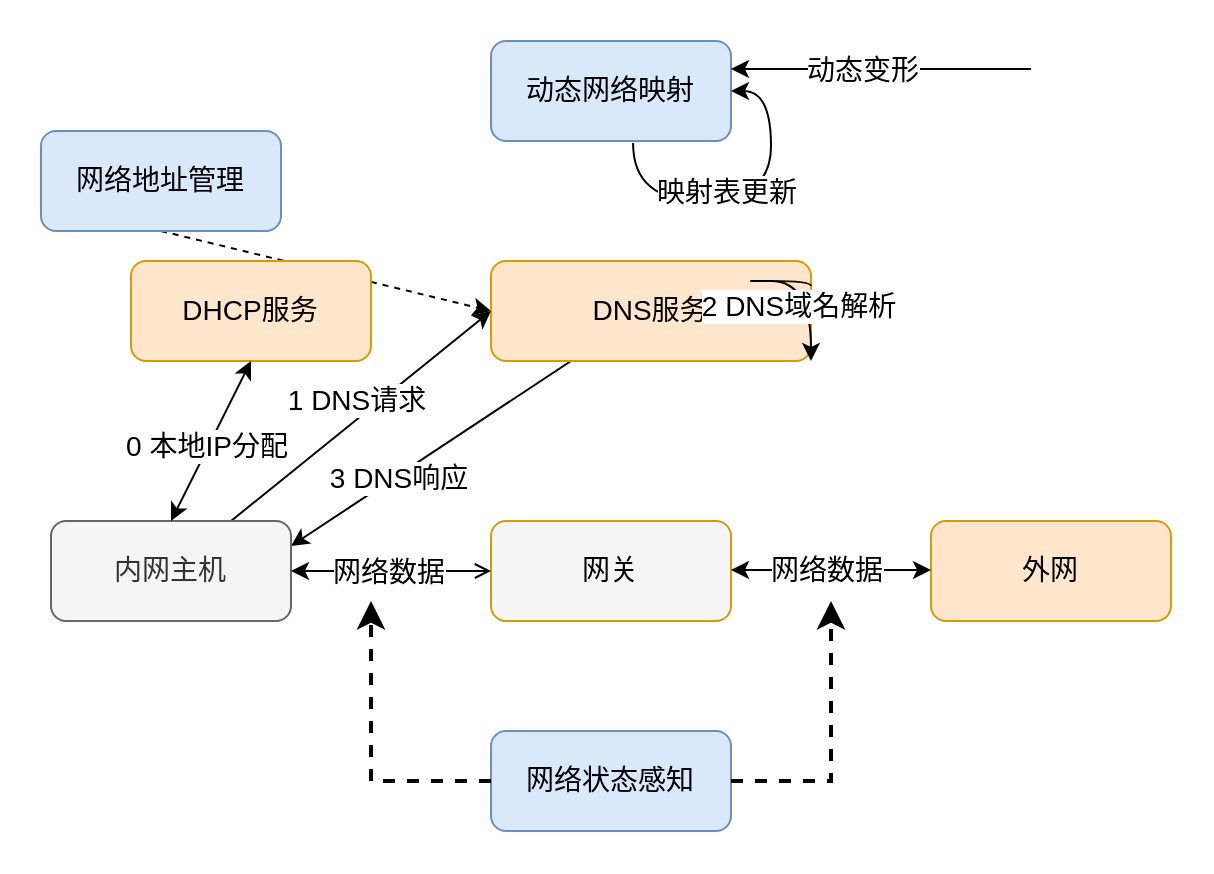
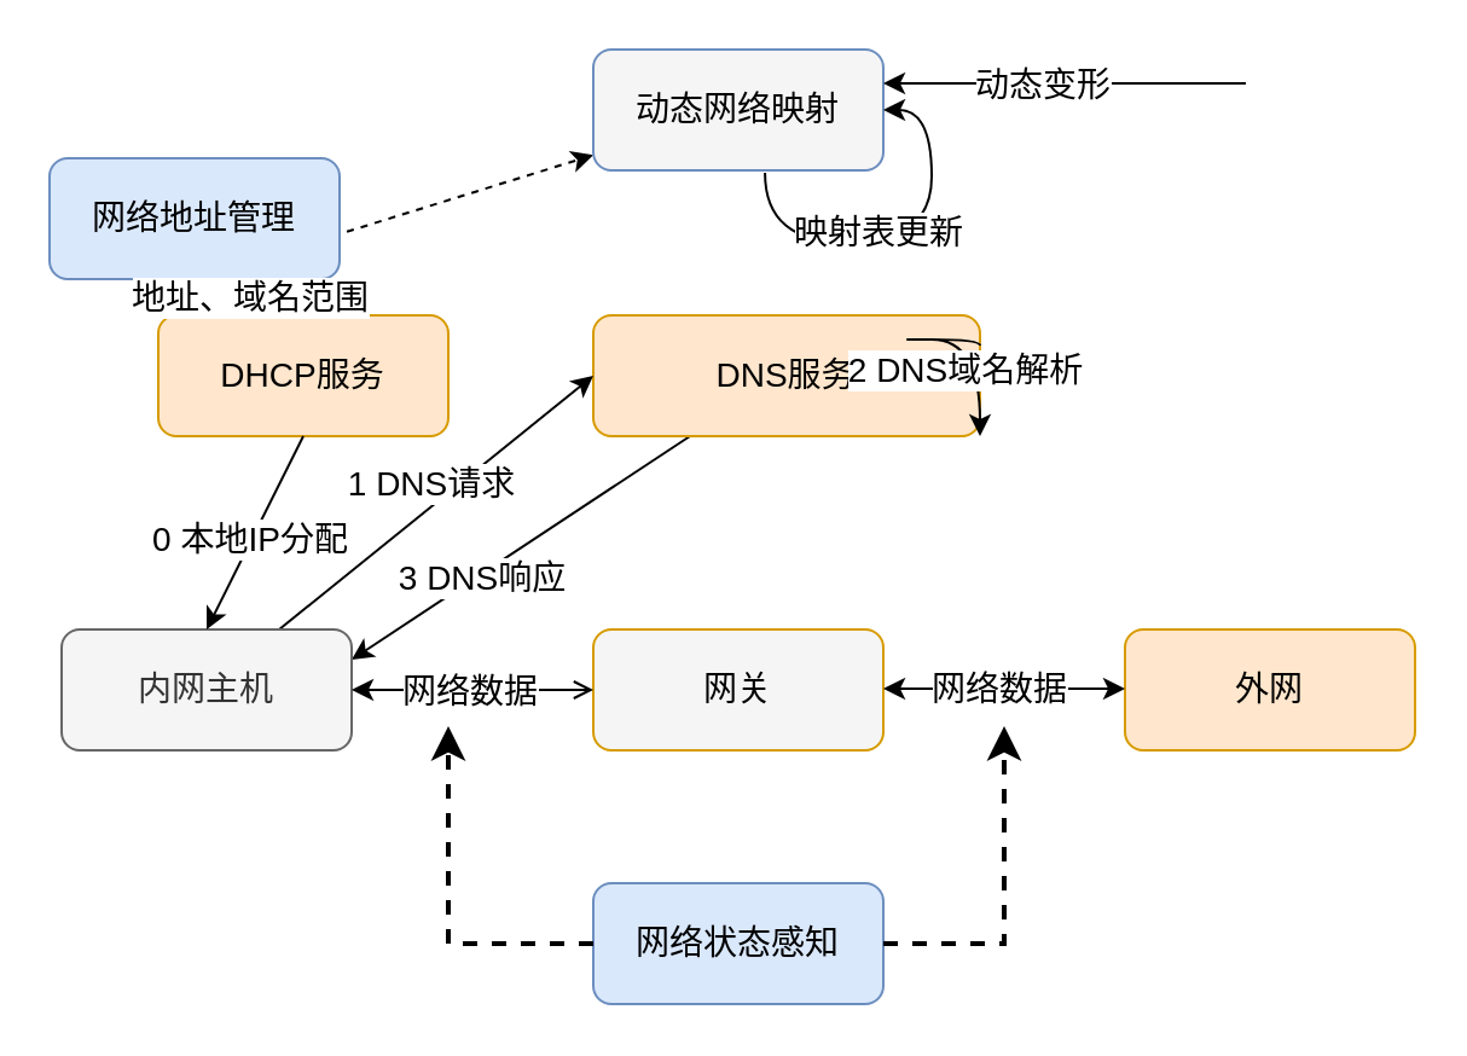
  <mxCell id="0" />
  <mxCell id="1" parent="0" />
- <mxCell id="2" style="rounded=0;orthogonalLoop=1;jettySize=auto;html=1;exitX=0.5;exitY=1;exitDx=0;exitDy=0;entryX=0;entryY=0.5;entryDx=0;entryDy=0;strokeWidth=1;fontSize=14;dashed=1;" edge="1" parent="1" source="3" target="8"><mxGeometry relative="1" as="geometry" /></mxCell>
+ <mxCell id="2" style="rounded=0;orthogonalLoop=1;jettySize=auto;html=1;exitX=0.5;exitY=1;exitDx=0;exitDy=0;strokeWidth=1;fontSize=14;dashed=1;" edge="1" parent="1" source="3" target="4"><mxGeometry relative="1" as="geometry" /></mxCell>
  <mxCell id="3" value="&lt;font style=&quot;font-size: 14px;&quot;&gt;网络地址管理&lt;/font&gt;" style="rounded=1;whiteSpace=wrap;html=1;fillColor=#dae8fc;strokeColor=#6c8ebf;" vertex="1" parent="1"><mxGeometry x="20" y="65" width="120" height="50" as="geometry" /></mxCell>
- <mxCell id="4" value="&lt;font style=&quot;font-size: 14px;&quot;&gt;动态网络映射&lt;/font&gt;" style="rounded=1;whiteSpace=wrap;html=1;fillColor=#dae8fc;strokeColor=#6c8ebf;" vertex="1" parent="1"><mxGeometry x="245" y="20" width="120" height="50" as="geometry" /></mxCell>
+ <mxCell id="4" value="&lt;font style=&quot;font-size: 14px;&quot;&gt;动态网络映射&lt;/font&gt;" style="rounded=1;whiteSpace=wrap;html=1;fillColor=#f5f5f5;strokeColor=#6c8ebf;" vertex="1" parent="1"><mxGeometry x="245" y="20" width="120" height="50" as="geometry" /></mxCell>
  <mxCell id="5" value="&lt;font style=&quot;font-size: 14px;&quot;&gt;DHCP服务&lt;/font&gt;" style="rounded=1;whiteSpace=wrap;html=1;fillColor=#ffe6cc;strokeColor=#d79b00;" vertex="1" parent="1"><mxGeometry x="65" y="130" width="120" height="50" as="geometry" /></mxCell>
  <mxCell id="6" style="edgeStyle=none;rounded=0;orthogonalLoop=1;jettySize=auto;html=1;exitX=0.25;exitY=1;exitDx=0;exitDy=0;entryX=1;entryY=0.25;entryDx=0;entryDy=0;strokeWidth=1;fontSize=14;" edge="1" parent="1" source="8" target="11"><mxGeometry relative="1" as="geometry" /></mxCell>
  <mxCell id="7" value="3 DNS响应" style="edgeLabel;html=1;align=center;verticalAlign=middle;resizable=0;points=[];fontSize=14;" vertex="1" connectable="0" parent="6"><mxGeometry x="0.241" y="2" relative="1" as="geometry"><mxPoint x="-1" as="offset" /></mxGeometry></mxCell>
  <mxCell id="8" value="&lt;font style=&quot;font-size: 14px;&quot;&gt;DNS服务&lt;/font&gt;" style="rounded=1;whiteSpace=wrap;html=1;fillColor=#ffe6cc;strokeColor=#d79b00;" vertex="1" parent="1"><mxGeometry x="245" y="130" width="160" height="50" as="geometry" /></mxCell>
  <mxCell id="9" style="edgeStyle=none;rounded=0;orthogonalLoop=1;jettySize=auto;html=1;exitX=0.75;exitY=0;exitDx=0;exitDy=0;entryX=0;entryY=0.5;entryDx=0;entryDy=0;strokeWidth=1;fontSize=14;" edge="1" parent="1" source="11" target="8"><mxGeometry relative="1" as="geometry" /></mxCell>
  <mxCell id="10" value="1 DNS请求" style="edgeLabel;html=1;align=center;verticalAlign=middle;resizable=0;points=[];fontSize=14;" vertex="1" connectable="0" parent="9"><mxGeometry x="-0.235" y="2" relative="1" as="geometry"><mxPoint x="14" y="-19" as="offset" /></mxGeometry></mxCell>
  <mxCell id="11" value="&lt;font style=&quot;font-size: 14px;&quot;&gt;内网主机&lt;/font&gt;" style="rounded=1;whiteSpace=wrap;html=1;fillColor=#f5f5f5;fontColor=#333333;strokeColor=#666666;" vertex="1" parent="1"><mxGeometry x="25" y="260" width="120" height="50" as="geometry" /></mxCell>
  <mxCell id="12" value="&lt;font style=&quot;font-size: 14px;&quot;&gt;网关&lt;/font&gt;" style="rounded=1;whiteSpace=wrap;html=1;fillColor=#f5f5f5;strokeColor=#d79b00;" vertex="1" parent="1"><mxGeometry x="245" y="260" width="120" height="50" as="geometry" /></mxCell>
  <mxCell id="13" value="&lt;font style=&quot;font-size: 14px;&quot;&gt;外网&lt;/font&gt;" style="rounded=1;whiteSpace=wrap;html=1;fillColor=#ffe6cc;strokeColor=#d79b00;" vertex="1" parent="1"><mxGeometry x="465" y="260" width="120" height="50" as="geometry" /></mxCell>
  <mxCell id="14" value="&lt;font style=&quot;font-size: 14px;&quot;&gt;网络状态感知&lt;/font&gt;" style="rounded=1;whiteSpace=wrap;html=1;fillColor=#dae8fc;strokeColor=#6c8ebf;" vertex="1" parent="1"><mxGeometry x="245" y="365" width="120" height="50" as="geometry" /></mxCell>
+ <mxCell id="15" value="" style="endArrow=classic;html=1;rounded=0;fontSize=14;entryX=0.5;entryY=0;entryDx=0;entryDy=0;exitX=0.5;exitY=1;exitDx=0;exitDy=0;" edge="1" parent="1" source="3" target="5"><mxGeometry relative="1" as="geometry"><mxPoint x="15" y="120" as="sourcePoint" /><mxPoint x="115" y="120" as="targetPoint" /></mxGeometry></mxCell>
+ <mxCell id="16" value="地址、域名范围" style="edgeLabel;resizable=0;html=1;align=center;verticalAlign=middle;strokeWidth=2;fontSize=14;" connectable="0" vertex="1" parent="15"><mxGeometry relative="1" as="geometry" /></mxCell>
  <mxCell id="17" style="edgeStyle=orthogonalEdgeStyle;curved=1;rounded=1;orthogonalLoop=1;jettySize=auto;html=1;exitX=1;exitY=0.25;exitDx=0;exitDy=0;entryX=1;entryY=1;entryDx=0;entryDy=0;strokeWidth=1;fontSize=14;" edge="1" parent="1" source="8" target="8"><mxGeometry relative="1" as="geometry"><Array as="points"><mxPoint x="365" y="140" /><mxPoint x="405" y="140" /><mxPoint x="405" y="180" /></Array></mxGeometry></mxCell>
  <mxCell id="18" value="2 DNS域名解析" style="edgeLabel;html=1;align=center;verticalAlign=middle;resizable=0;points=[];fontSize=14;" vertex="1" connectable="0" parent="17"><mxGeometry x="-0.42" y="-4" relative="1" as="geometry"><mxPoint x="27" y="16" as="offset" /></mxGeometry></mxCell>
  <mxCell id="19" style="rounded=1;orthogonalLoop=1;jettySize=auto;html=1;exitX=0.592;exitY=1.02;exitDx=0;exitDy=0;entryX=1;entryY=0.5;entryDx=0;entryDy=0;strokeWidth=1;fontSize=14;exitPerimeter=0;edgeStyle=orthogonalEdgeStyle;curved=1;" edge="1" parent="1" source="4" target="4"><mxGeometry relative="1" as="geometry"><Array as="points"><mxPoint x="316" y="100" /><mxPoint x="385" y="100" /><mxPoint x="385" y="45" /></Array></mxGeometry></mxCell>
  <mxCell id="20" value="映射表更新" style="edgeLabel;html=1;align=center;verticalAlign=middle;resizable=0;points=[];fontSize=14;" vertex="1" connectable="0" parent="19"><mxGeometry x="-0.126" y="5" relative="1" as="geometry"><mxPoint as="offset" /></mxGeometry></mxCell>
  <mxCell id="21" value="" style="endArrow=classic;html=1;rounded=1;strokeWidth=1;fontSize=14;curved=1;entryX=1;entryY=0.5;entryDx=0;entryDy=0;" edge="1" parent="1"><mxGeometry width="50" height="50" relative="1" as="geometry"><mxPoint x="515" y="34" as="sourcePoint" /><mxPoint x="365" y="34" as="targetPoint" /></mxGeometry></mxCell>
  <mxCell id="22" value="动态变形" style="edgeLabel;html=1;align=center;verticalAlign=middle;resizable=0;points=[];fontSize=14;" vertex="1" connectable="0" parent="21"><mxGeometry x="0.24" y="-3" relative="1" as="geometry"><mxPoint x="8" y="3" as="offset" /></mxGeometry></mxCell>
- <mxCell id="23" value="" style="endArrow=classic;startArrow=classic;html=1;rounded=1;strokeWidth=1;fontSize=14;exitX=0.5;exitY=0;exitDx=0;exitDy=0;entryX=0.5;entryY=1;entryDx=0;entryDy=0;" edge="1" parent="1" source="11" target="5"><mxGeometry width="50" height="50" relative="1" as="geometry"><mxPoint x="65" y="230" as="sourcePoint" /><mxPoint x="115" y="180" as="targetPoint" /></mxGeometry></mxCell>
+ <mxCell id="23" value="" style="endArrow=none;startArrow=classic;html=1;rounded=1;strokeWidth=1;fontSize=14;exitX=0.5;exitY=0;exitDx=0;exitDy=0;entryX=0.5;entryY=1;entryDx=0;entryDy=0;" edge="1" parent="1" source="11" target="5"><mxGeometry width="50" height="50" relative="1" as="geometry"><mxPoint x="65" y="230" as="sourcePoint" /><mxPoint x="115" y="180" as="targetPoint" /></mxGeometry></mxCell>
  <mxCell id="24" value="0 本地IP分配" style="edgeLabel;html=1;align=center;verticalAlign=middle;resizable=0;points=[];fontSize=14;" vertex="1" connectable="0" parent="23"><mxGeometry x="-0.075" y="1" relative="1" as="geometry"><mxPoint as="offset" /></mxGeometry></mxCell>
  <mxCell id="25" value="" style="endArrow=open;startArrow=classic;html=1;rounded=1;strokeWidth=1;fontSize=14;curved=1;entryX=0;entryY=0.5;entryDx=0;entryDy=0;exitX=1;exitY=0.5;exitDx=0;exitDy=0;" edge="1" parent="1" source="11" target="12"><mxGeometry width="50" height="50" relative="1" as="geometry"><mxPoint x="175" y="290" as="sourcePoint" /><mxPoint x="225" y="240" as="targetPoint" /><Array as="points"><mxPoint x="215" y="285" /></Array></mxGeometry></mxCell>
  <mxCell id="26" value="网络数据" style="edgeLabel;html=1;align=center;verticalAlign=middle;resizable=0;points=[];fontSize=14;" vertex="1" connectable="0" parent="25"><mxGeometry x="-0.143" relative="1" as="geometry"><mxPoint x="5" as="offset" /></mxGeometry></mxCell>
  <mxCell id="27" value="" style="endArrow=classic;startArrow=classic;html=1;rounded=1;strokeWidth=1;fontSize=14;curved=1;entryX=0;entryY=0.5;entryDx=0;entryDy=0;exitX=1;exitY=0.5;exitDx=0;exitDy=0;" edge="1" parent="1"><mxGeometry width="50" height="50" relative="1" as="geometry"><mxPoint x="365" y="284.5" as="sourcePoint" /><mxPoint x="465" y="284.5" as="targetPoint" /><Array as="points"><mxPoint x="435" y="284.5" /></Array></mxGeometry></mxCell>
  <mxCell id="28" value="网络数据" style="edgeLabel;html=1;align=center;verticalAlign=middle;resizable=0;points=[];fontSize=14;" vertex="1" connectable="0" parent="27"><mxGeometry x="-0.143" relative="1" as="geometry"><mxPoint x="4" as="offset" /></mxGeometry></mxCell>
  <mxCell id="29" value="" style="edgeStyle=segmentEdgeStyle;endArrow=classic;html=1;curved=0;rounded=0;endSize=8;startSize=8;strokeWidth=2;fontSize=14;dashed=1;" edge="1" parent="1"><mxGeometry width="50" height="50" relative="1" as="geometry"><mxPoint x="365" y="390" as="sourcePoint" /><mxPoint x="415" y="300" as="targetPoint" /></mxGeometry></mxCell>
  <mxCell id="30" value="" style="edgeStyle=segmentEdgeStyle;endArrow=classic;html=1;curved=0;rounded=0;endSize=8;startSize=8;dashed=1;strokeWidth=2;fontSize=14;exitX=0;exitY=0.5;exitDx=0;exitDy=0;" edge="1" parent="1" source="14"><mxGeometry width="50" height="50" relative="1" as="geometry"><mxPoint x="125" y="430" as="sourcePoint" /><mxPoint x="185" y="300" as="targetPoint" /></mxGeometry></mxCell>
